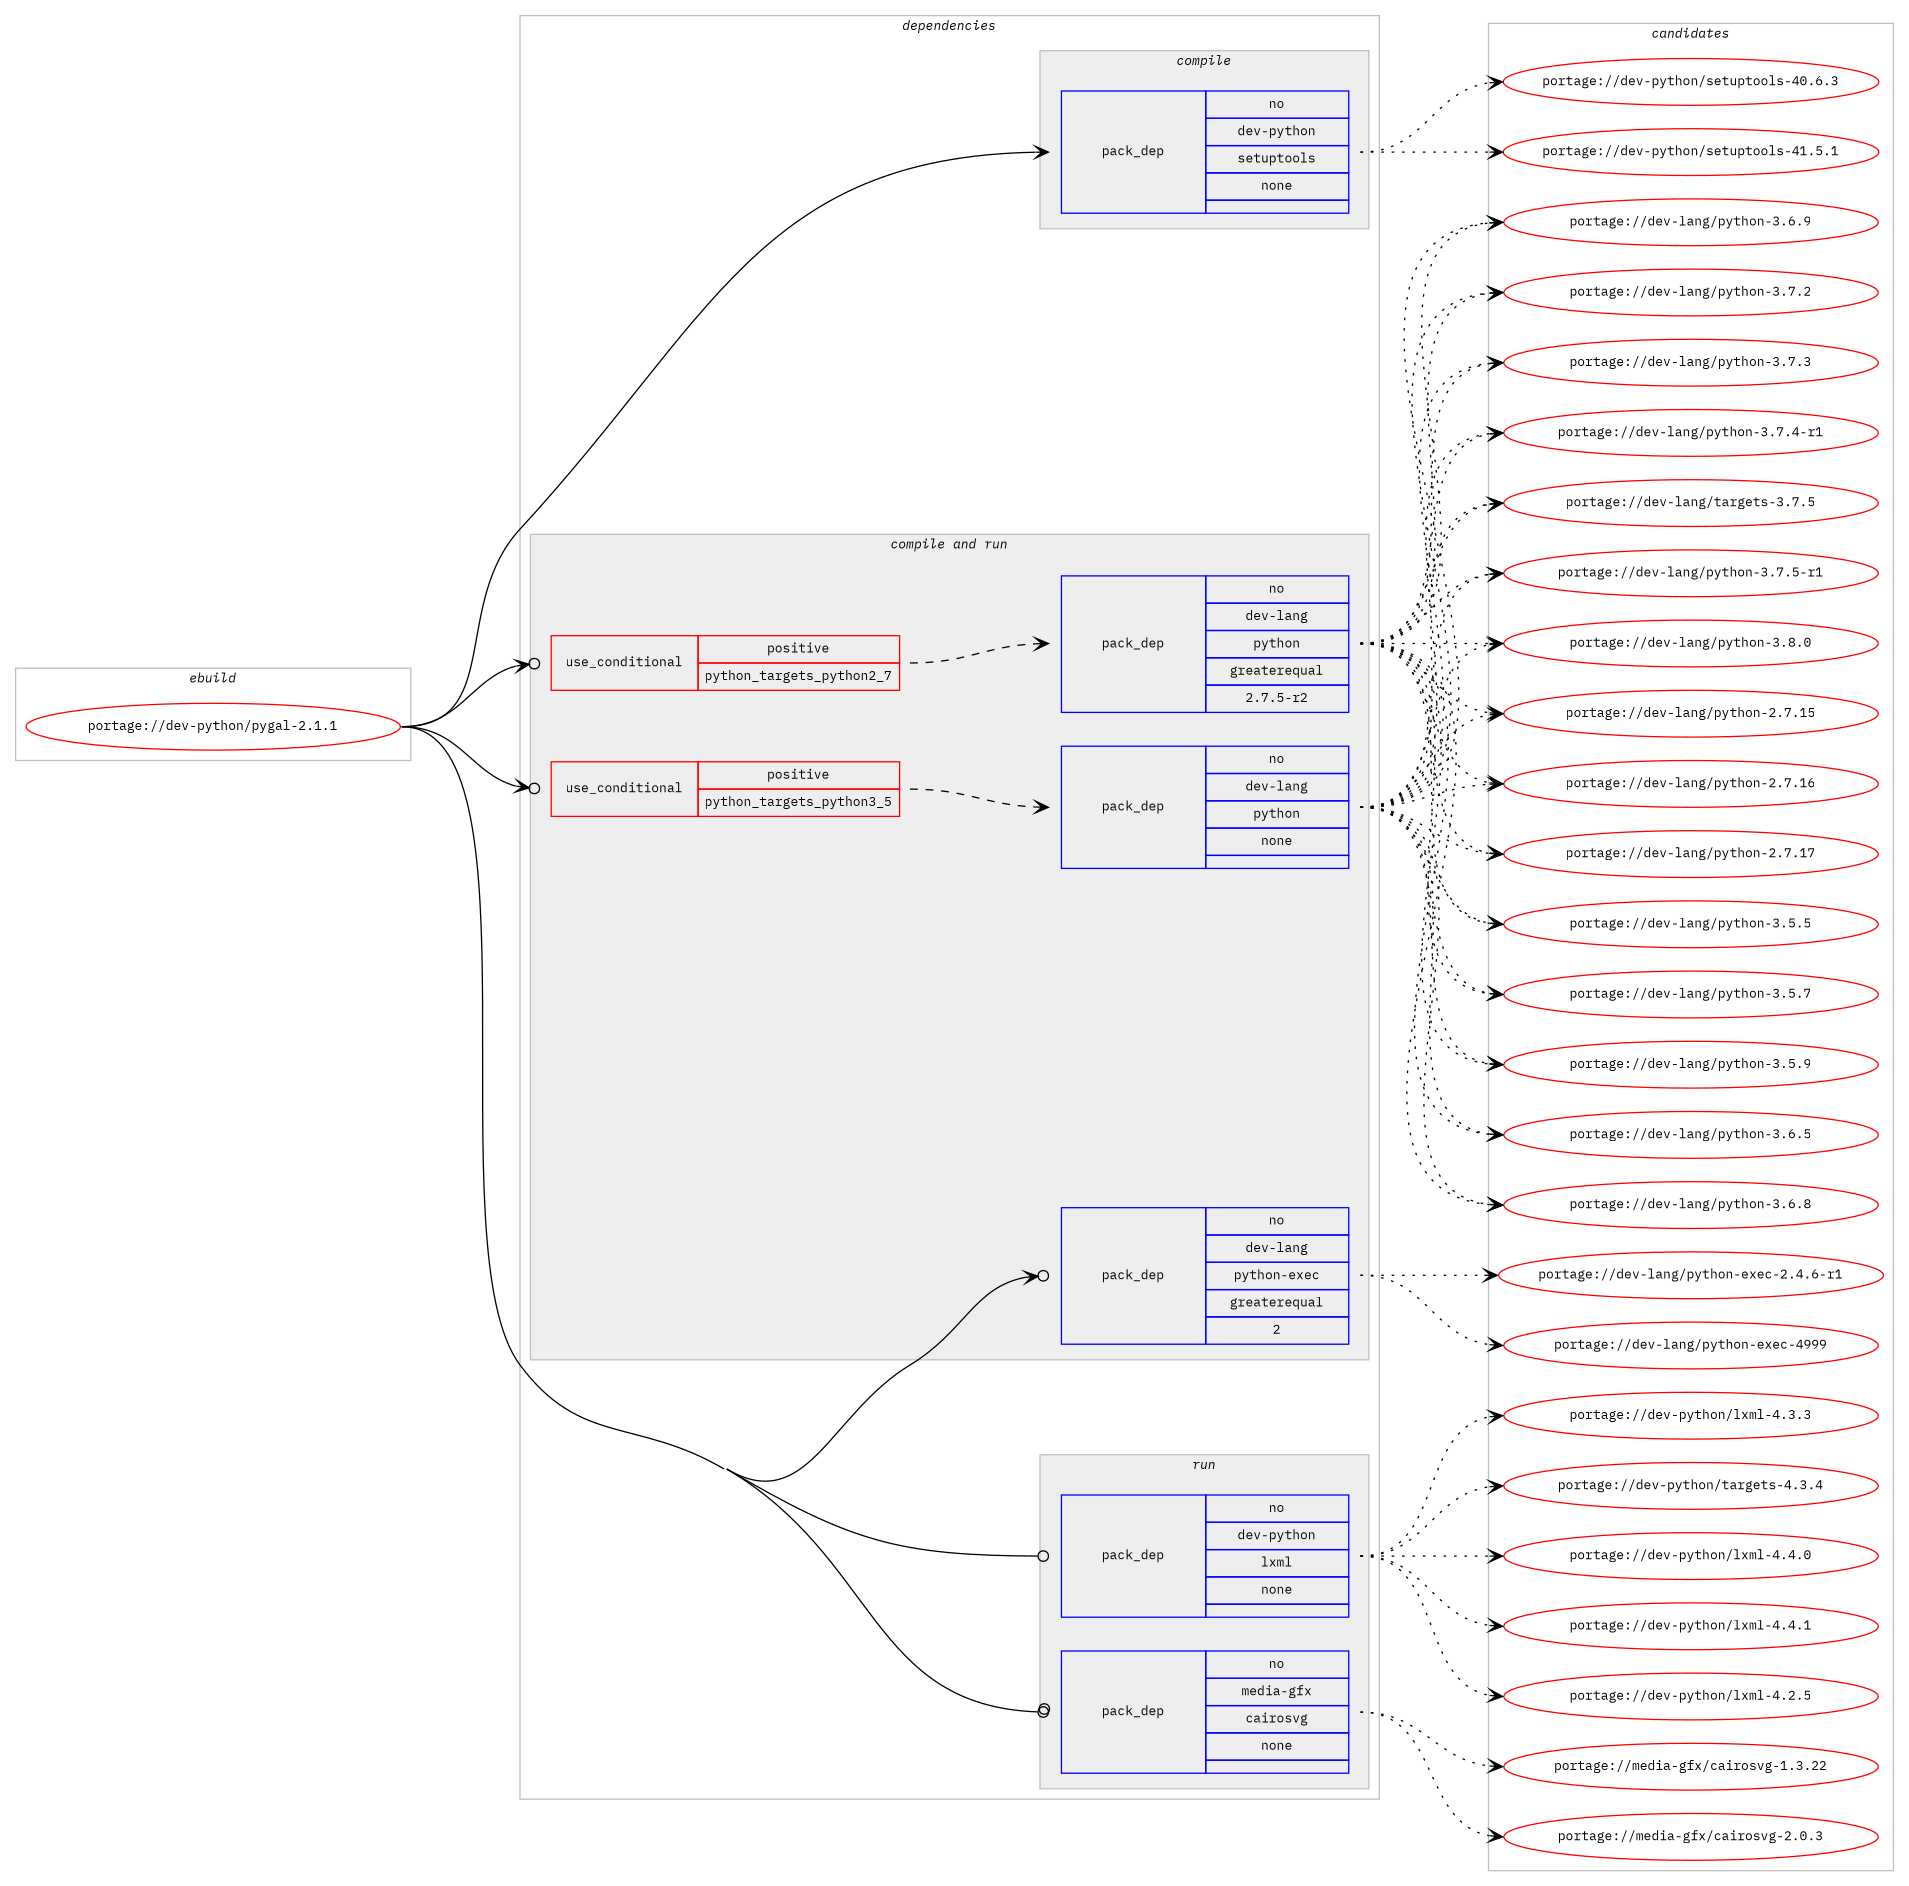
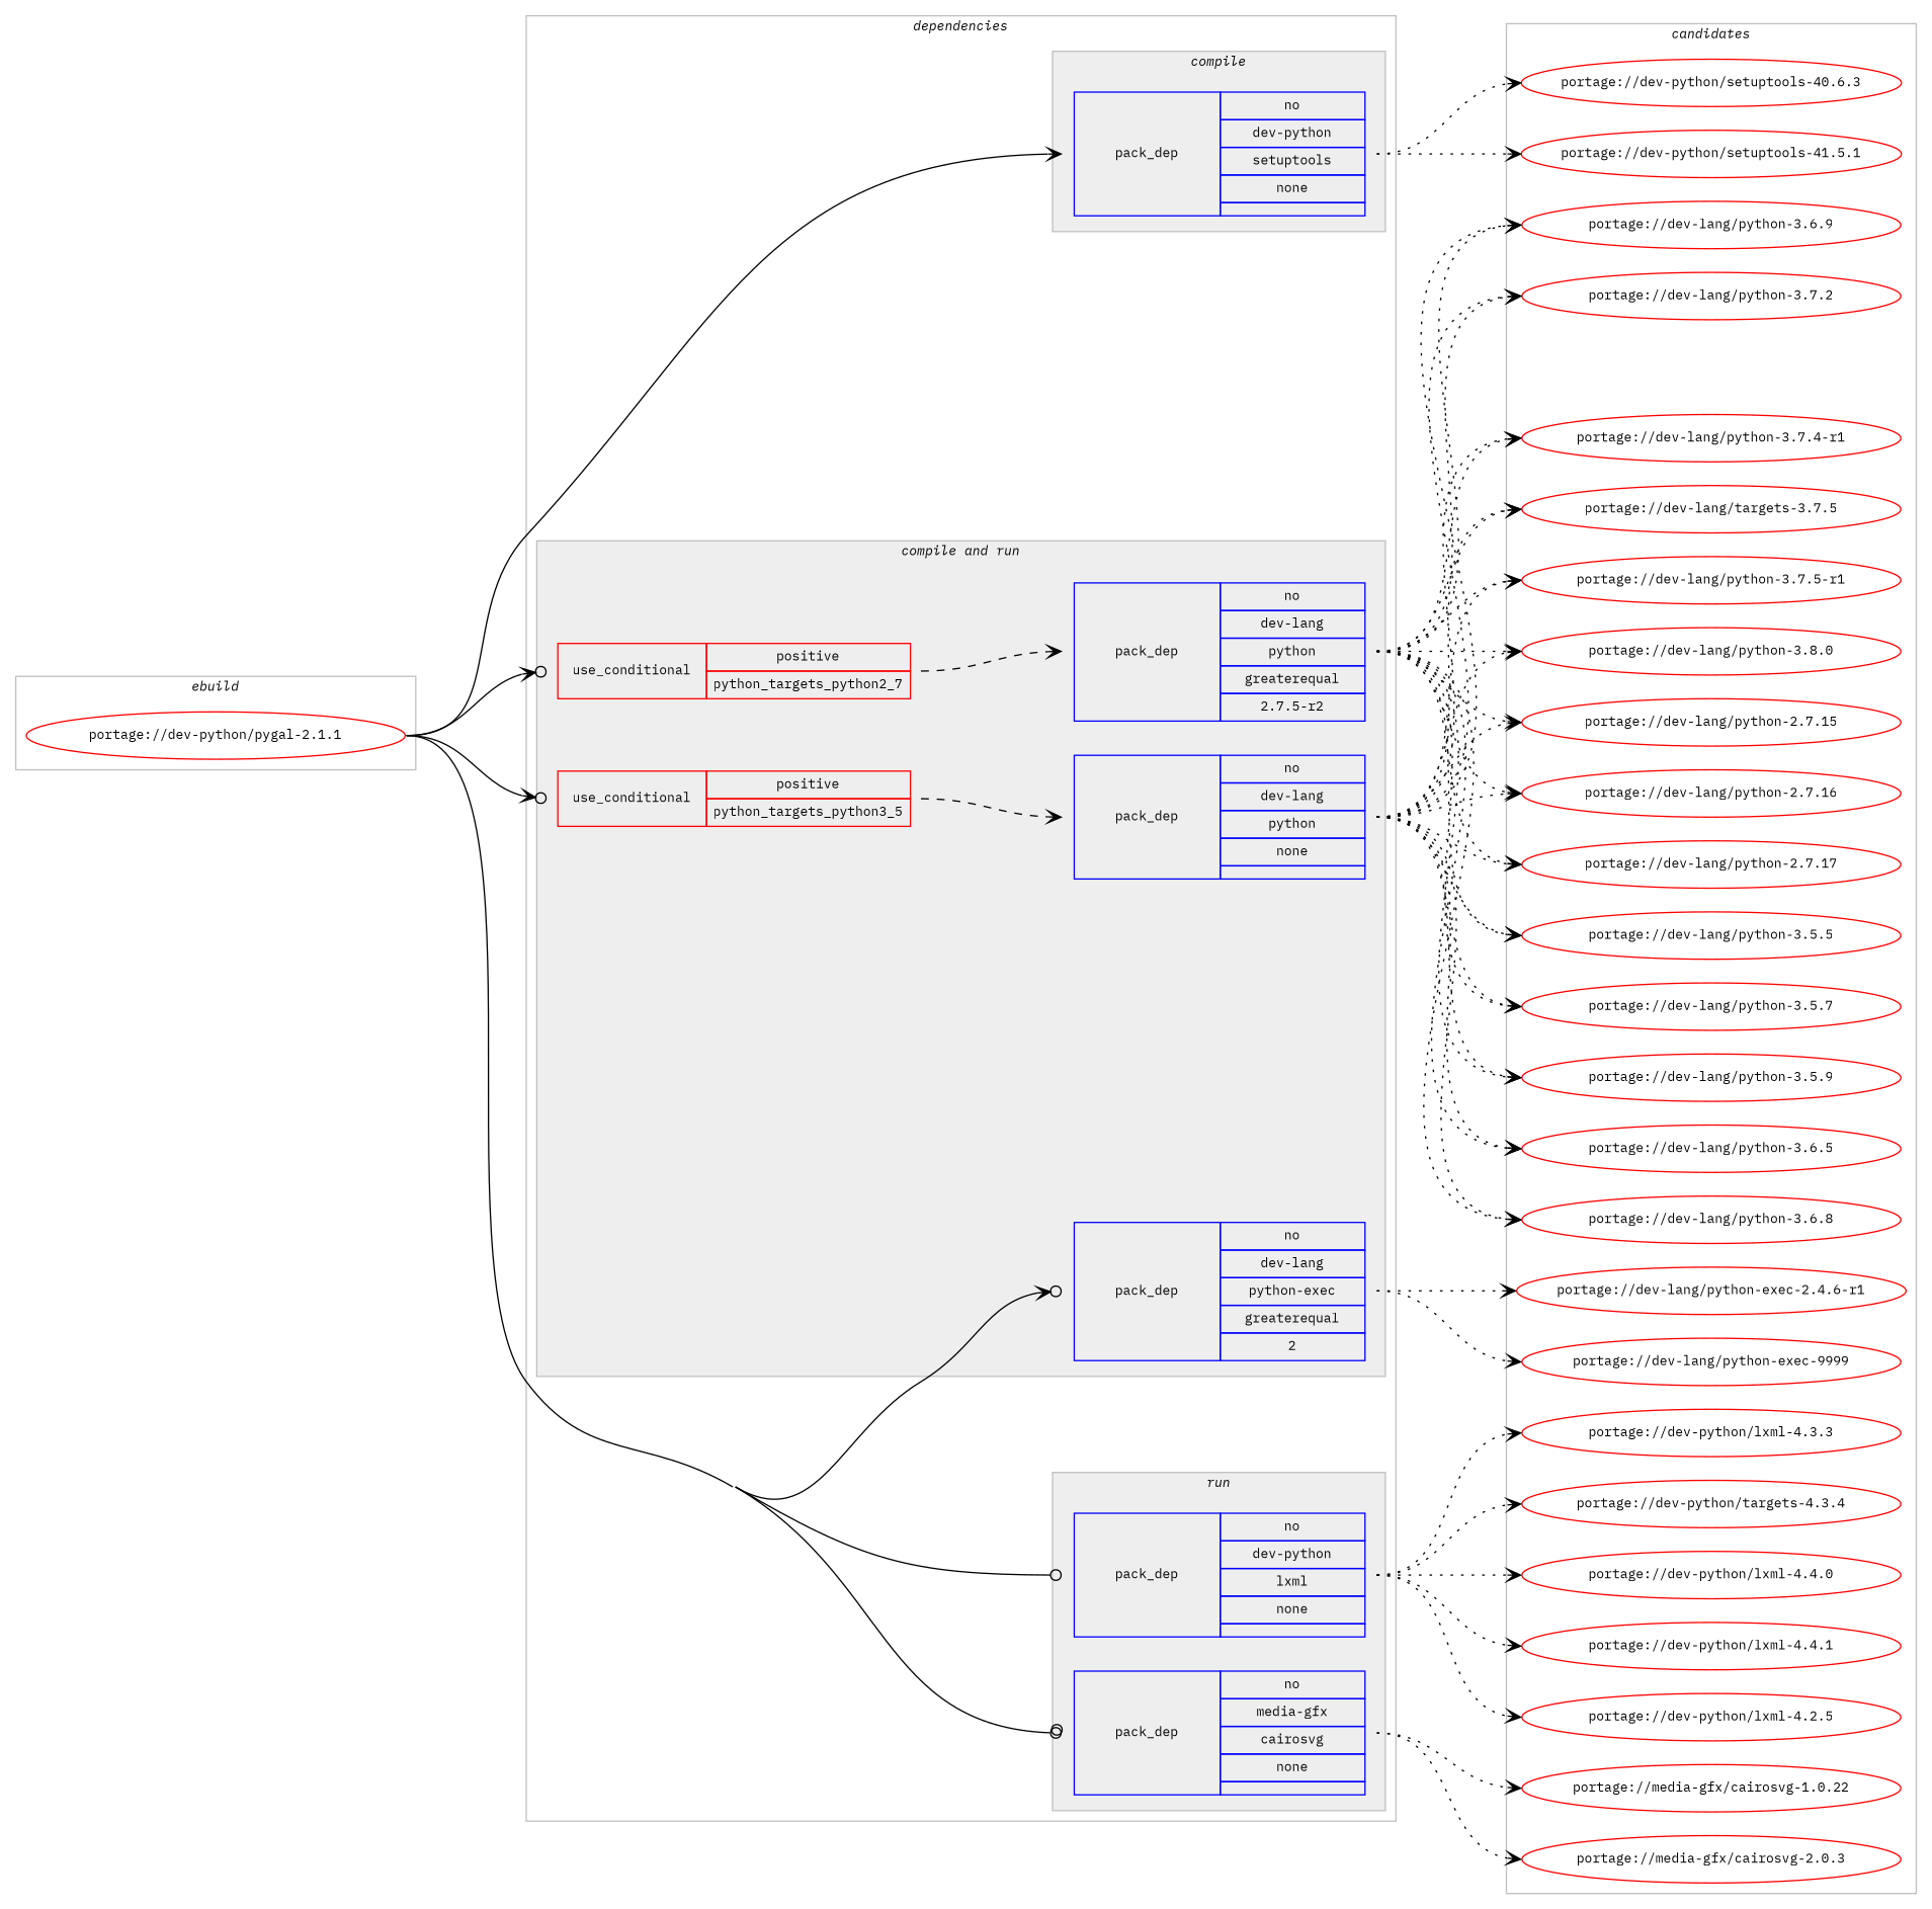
  digraph {
    compound=true
    concentrate=true
    fontname="IBM Plex Mono"
    fontsize=10
    newrank=true
    rankdir=LR
    ranksep=1.5
    node [color=red fontname="IBM Plex Mono" fontsize=10]
    edge [arrowhead=vee fontname="IBM Plex Mono" headport=w style=dotted tailport=e weight=100]
    n1 [label="portage://dev-python/pygal-2.1.1" width=4]
    n2 [color=blue label=<<TABLE BORDER="0" CELLBORDER="1" CELLSPACING="0" CELLPADDING="4" WIDTH="220"><TR><TD ROWSPAN="6" CELLPADDING="30">pack_dep</TD></TR><TR><TD WIDTH="110">no</TD></TR><TR><TD>dev-python</TD></TR><TR><TD>setuptools</TD></TR><TR><TD>none</TD></TR><TR><TD></TD></TR></TABLE>> shape=none]
    n3 [color=blue label=<<TABLE BORDER="0" CELLBORDER="1" CELLSPACING="0" CELLPADDING="4" WIDTH="220"><TR><TD ROWSPAN="6" CELLPADDING="30">pack_dep</TD></TR><TR><TD WIDTH="110">no</TD></TR><TR><TD>dev-lang</TD></TR><TR><TD>python</TD></TR><TR><TD>greaterequal</TD></TR><TR><TD>2.7.5-r2</TD></TR></TABLE>> shape=none]
    n4 [label=<<TABLE BORDER="0" CELLBORDER="1" CELLSPACING="0" CELLPADDING="4"><TR><TD ROWSPAN="3" CELLPADDING="10">use_conditional</TD></TR><TR><TD>positive</TD></TR><TR><TD>python_targets_python2_7</TD></TR></TABLE>> shape=none]
    n5 [color=blue label=<<TABLE BORDER="0" CELLBORDER="1" CELLSPACING="0" CELLPADDING="4" WIDTH="220"><TR><TD ROWSPAN="6" CELLPADDING="30">pack_dep</TD></TR><TR><TD WIDTH="110">no</TD></TR><TR><TD>dev-lang</TD></TR><TR><TD>python</TD></TR><TR><TD>none</TD></TR><TR><TD></TD></TR></TABLE>> shape=none]
    n6 [label=<<TABLE BORDER="0" CELLBORDER="1" CELLSPACING="0" CELLPADDING="4"><TR><TD ROWSPAN="3" CELLPADDING="10">use_conditional</TD></TR><TR><TD>positive</TD></TR><TR><TD>python_targets_python3_5</TD></TR></TABLE>> shape=none]
    n7 [color=blue label=<<TABLE BORDER="0" CELLBORDER="1" CELLSPACING="0" CELLPADDING="4" WIDTH="220"><TR><TD ROWSPAN="6" CELLPADDING="30">pack_dep</TD></TR><TR><TD WIDTH="110">no</TD></TR><TR><TD>dev-lang</TD></TR><TR><TD>python-exec</TD></TR><TR><TD>greaterequal</TD></TR><TR><TD>2</TD></TR></TABLE>> shape=none]
    n8 [color=blue label=<<TABLE BORDER="0" CELLBORDER="1" CELLSPACING="0" CELLPADDING="4" WIDTH="220"><TR><TD ROWSPAN="6" CELLPADDING="30">pack_dep</TD></TR><TR><TD WIDTH="110">no</TD></TR><TR><TD>dev-python</TD></TR><TR><TD>lxml</TD></TR><TR><TD>none</TD></TR><TR><TD></TD></TR></TABLE>> shape=none]
    n9 [color=blue label=<<TABLE BORDER="0" CELLBORDER="1" CELLSPACING="0" CELLPADDING="4" WIDTH="220"><TR><TD ROWSPAN="6" CELLPADDING="30">pack_dep</TD></TR><TR><TD WIDTH="110">no</TD></TR><TR><TD>media-gfx</TD></TR><TR><TD>cairosvg</TD></TR><TR><TD>none</TD></TR><TR><TD></TD></TR></TABLE>> shape=none]
    n10 [label="portage://dev-python/setuptools-40.6.3" width=4]
    n11 [label="portage://dev-python/setuptools-41.5.1" width=4]
    n12 [label="portage://dev-lang/python-2.7.15" width=4]
    n13 [label="portage://dev-lang/python-2.7.16" width=4]
    n14 [label="portage://dev-lang/python-2.7.17" width=4]
    n15 [label="portage://dev-lang/python-3.5.5" width=4]
    n16 [label="portage://dev-lang/python-3.5.7" width=4]
    n17 [label="portage://dev-lang/python-3.5.9" width=4]
    n18 [label="portage://dev-lang/python-3.6.5" width=4]
    n19 [label="portage://dev-lang/python-3.6.8" width=4]
    n20 [label="portage://dev-lang/python-3.6.9" width=4]
    n21 [label="portage://dev-lang/python-3.7.2" width=4]
-   n22 [label="portage://dev-lang/python-3.7.3" width=4]
    n23 [label="portage://dev-lang/python-3.7.4-r1" width=4]
    n24 [label="portage://dev-lang/targets-3.7.5" width=4]
    n25 [label="portage://dev-lang/python-3.7.5-r1" width=4]
    n26 [label="portage://dev-lang/python-3.8.0" width=4]
    n27 [label="portage://dev-lang/python-exec-2.4.6-r1" width=4]
-   n28 [label="portage://dev-lang/python-exec-4999" width=4]
+   n28 [label="portage://dev-lang/python-exec-9999" width=4]
    n29 [label="portage://dev-python/lxml-4.2.5" width=4]
    n30 [label="portage://dev-python/lxml-4.3.3" width=4]
    n31 [label="portage://dev-python/targets-4.3.4" width=4]
    n32 [label="portage://dev-python/lxml-4.4.0" width=4]
    n33 [label="portage://dev-python/lxml-4.4.1" width=4]
-   n34 [label="portage://media-gfx/cairosvg-1.3.22" width=4]
+   n34 [label="portage://media-gfx/cairosvg-1.0.22" width=4]
    n35 [label="portage://media-gfx/cairosvg-2.0.3" width=4]
    subgraph cluster_1 {
      color=gray
      label=<<i>ebuild</i>>
      rank=same
      n1
    }
    subgraph cluster_2 {
      color=gray
      label=<<i>dependencies</i>>
      subgraph cluster_3 {
        color=gray
        fillcolor="#eeeeee"
        label=<<i>compile</i>>
        style=filled
        subgraph sub_4 {
          color=gray
          fillcolor="#eeeeee"
          label=<<i>compile</i>>
          style=filled
          n2
        }
      }
      subgraph cluster_5 {
        color=gray
        fillcolor="#eeeeee"
        label=<<i>compile and run</i>>
        style=filled
        subgraph sub_6 {
          color=gray
          fillcolor="#eeeeee"
          label=<<i>compile and run</i>>
          style=filled
          n4
          subgraph sub_7 {
            color=gray
            fillcolor="#eeeeee"
            label=<<i>compile and run</i>>
            style=filled
            n3
          }
        }
        subgraph sub_8 {
          color=gray
          fillcolor="#eeeeee"
          label=<<i>compile and run</i>>
          style=filled
          n6
          subgraph sub_9 {
            color=gray
            fillcolor="#eeeeee"
            label=<<i>compile and run</i>>
            style=filled
            n5
          }
        }
        subgraph sub_10 {
          color=gray
          fillcolor="#eeeeee"
          label=<<i>compile and run</i>>
          style=filled
          n7
        }
      }
      subgraph cluster_11 {
        color=gray
        fillcolor="#eeeeee"
        label=<<i>run</i>>
        style=filled
        subgraph sub_12 {
          color=gray
          fillcolor="#eeeeee"
          label=<<i>run</i>>
          style=filled
          n8
        }
        subgraph sub_13 {
          color=gray
          fillcolor="#eeeeee"
          label=<<i>run</i>>
          style=filled
          n9
        }
      }
    }
    subgraph cluster_14 {
      color=gray
      label=<<i>candidates</i>>
      rank=same
      subgraph sub_15 {
        color=black
        label=<<i>candidates</i>>
        nodesep=1
        rank=same
        n10
        n11
      }
      subgraph sub_16 {
        color=black
        label=<<i>candidates</i>>
        nodesep=1
        rank=same
        n12
        n13
        n14
        n15
        n16
        n17
        n18
        n19
        n20
        n21
-       n22
        n23
        n24
        n25
        n26
      }
      subgraph sub_17 {
        color=black
        label=<<i>candidates</i>>
        nodesep=1
        rank=same
        n12
        n13
        n14
        n15
        n16
        n17
        n18
        n19
        n20
        n21
-       n22
        n23
        n24
        n25
        n26
      }
      subgraph sub_18 {
        color=black
        label=<<i>candidates</i>>
        nodesep=1
        rank=same
        n27
        n28
      }
      subgraph sub_19 {
        color=black
        label=<<i>candidates</i>>
        nodesep=1
        rank=same
        n29
        n30
        n31
        n32
        n33
      }
      subgraph sub_20 {
        color=black
        label=<<i>candidates</i>>
        nodesep=1
        rank=same
        n34
        n35
      }
    }
    n1 -> n2 [style=solid weight=20]
    n1 -> n4 [arrowhead=odotvee style=solid weight=20]
    n1 -> n6 [arrowhead=odotvee style=solid weight=20]
    n1 -> n7 [arrowhead=odotvee style=solid weight=20]
    n1 -> n8 [arrowhead=odot style=solid weight=20]
    n1 -> n9 [arrowhead=odot style=solid weight=20]
    n2 -> n10
    n2 -> n11
    n3 -> n12
    n3 -> n13
    n3 -> n14
    n3 -> n15
    n3 -> n16
    n3 -> n17
    n3 -> n18
    n3 -> n19
    n3 -> n20
    n3 -> n21
-   n3 -> n22
    n3 -> n23
    n3 -> n24
    n3 -> n25
    n3 -> n26
    n4 -> n3 [style=dashed weight=20]
    n5 -> n12
    n5 -> n13
    n5 -> n14
    n5 -> n15
    n5 -> n16
    n5 -> n17
    n5 -> n18
    n5 -> n19
    n5 -> n20
    n5 -> n21
-   n5 -> n22
    n5 -> n23
    n5 -> n24
    n5 -> n25
    n5 -> n26
    n6 -> n5 [style=dashed weight=20]
    n7 -> n27
    n7 -> n28
    n8 -> n29
    n8 -> n30
    n8 -> n31
    n8 -> n32
    n8 -> n33
    n9 -> n34
    n9 -> n35
  }
